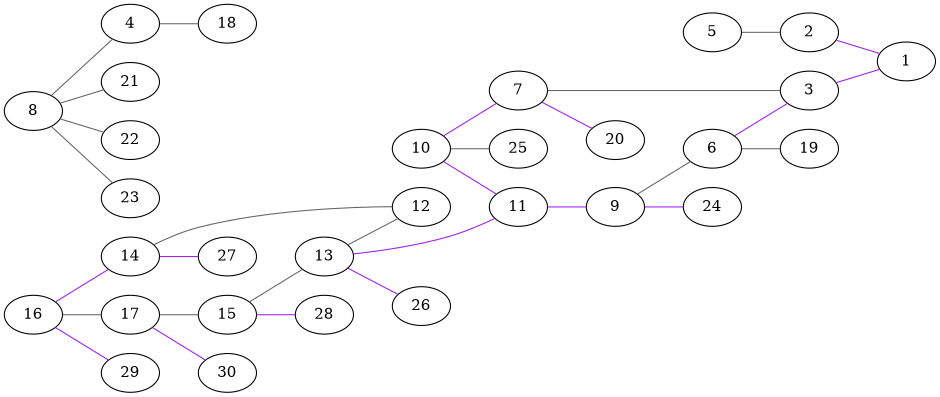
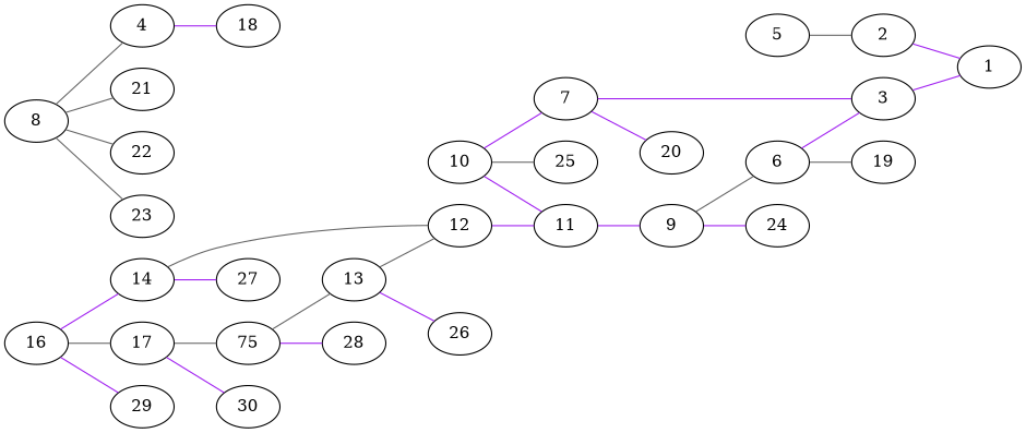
  graph {
    rankdir=LR
    node [chem=C]
    edge [color=purple valence=1]
    1 [chem=O]
    2
    3
    4 [chem=N]
    18 [chem=H]
    5 [chem=O]
    6
    19 [chem=H]
    7
    20 [chem=H]
    8
    21 [chem=H]
    22 [chem=H]
    23 [chem=H]
    9
    24 [chem=H]
    10
    11
    25 [chem=H]
    12
    13
    26 [chem=H]
    14
    27 [chem=H]
-   15
+   15 [label=75]
    28 [chem=H]
    16
    17
    29 [chem=H]
    30 [chem=H]
    2 -- 1
    3 -- 1
-   4 -- 18 [color=gray40]
+   4 -- 18
    5 -- 2 [color=gray40 valence=2]
    6 -- 3 [valence=2]
    6 -- 19 [color=gray40]
-   7 -- 3 [color=gray40]
+   7 -- 3
    7 -- 20
    8 -- 4 [color=gray40]
    8 -- 21 [color=gray40]
    8 -- 22 [color=gray40]
    8 -- 23 [color=gray40]
    9 -- 6 [color=gray40]
    9 -- 24
    10 -- 7 [valence=2]
    10 -- 11
    10 -- 25 [color=gray40]
    11 -- 9 [valence=2]
-   13 -- 11
+   12 -- 11
    13 -- 12 [color=gray40 valence=2]
    13 -- 26
    14 -- 12 [color=gray40]
    14 -- 27
    15 -- 13 [color=gray40]
    15 -- 28
    16 -- 14 [valence=2]
    16 -- 17 [color=gray40]
    16 -- 29
    17 -- 15 [color=gray40 valence=2]
    17 -- 30
  }
